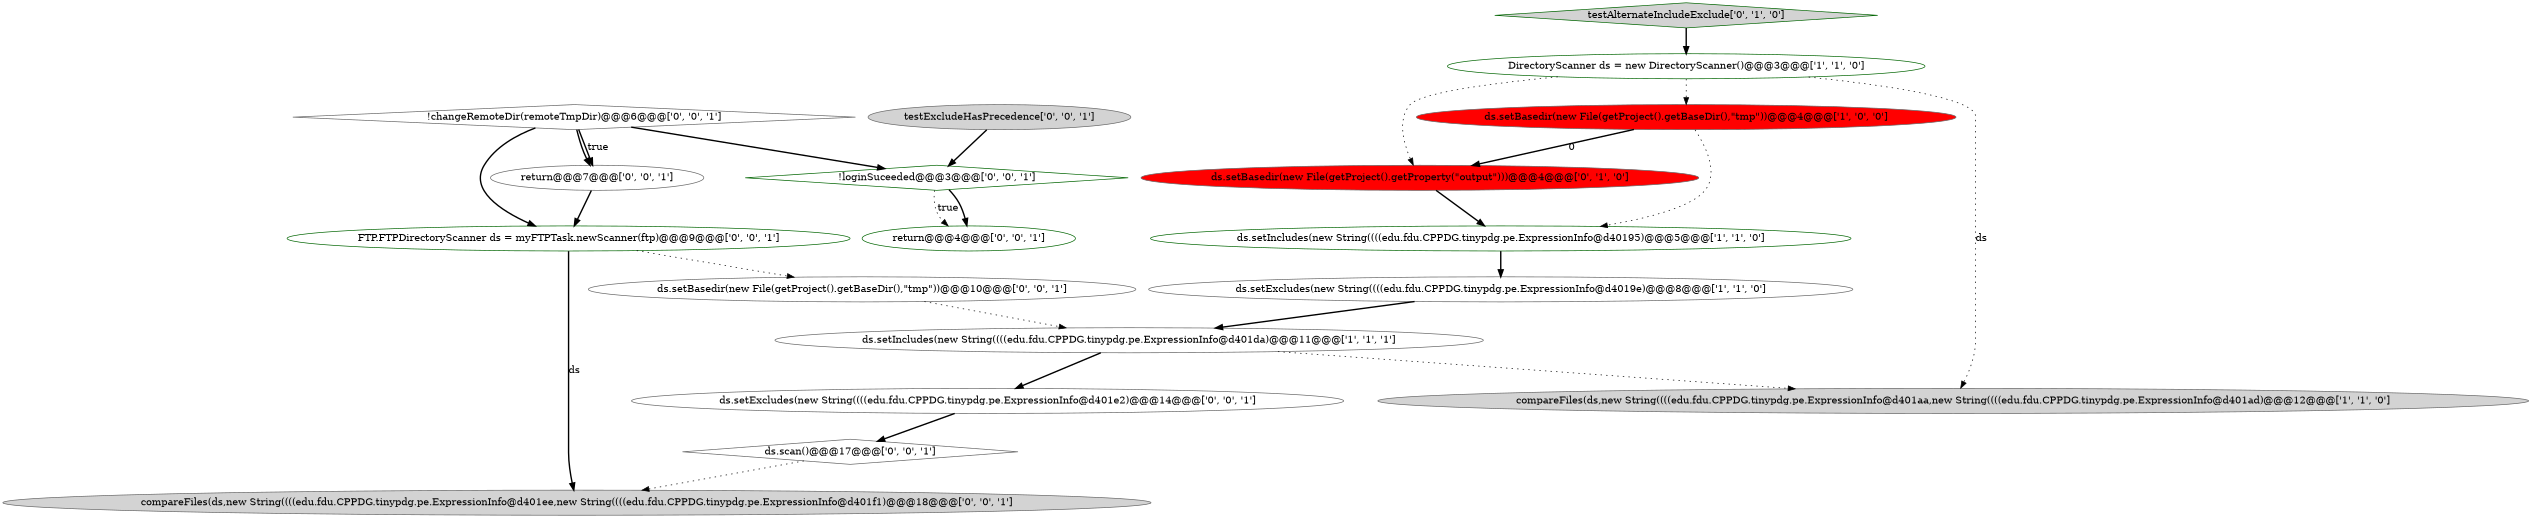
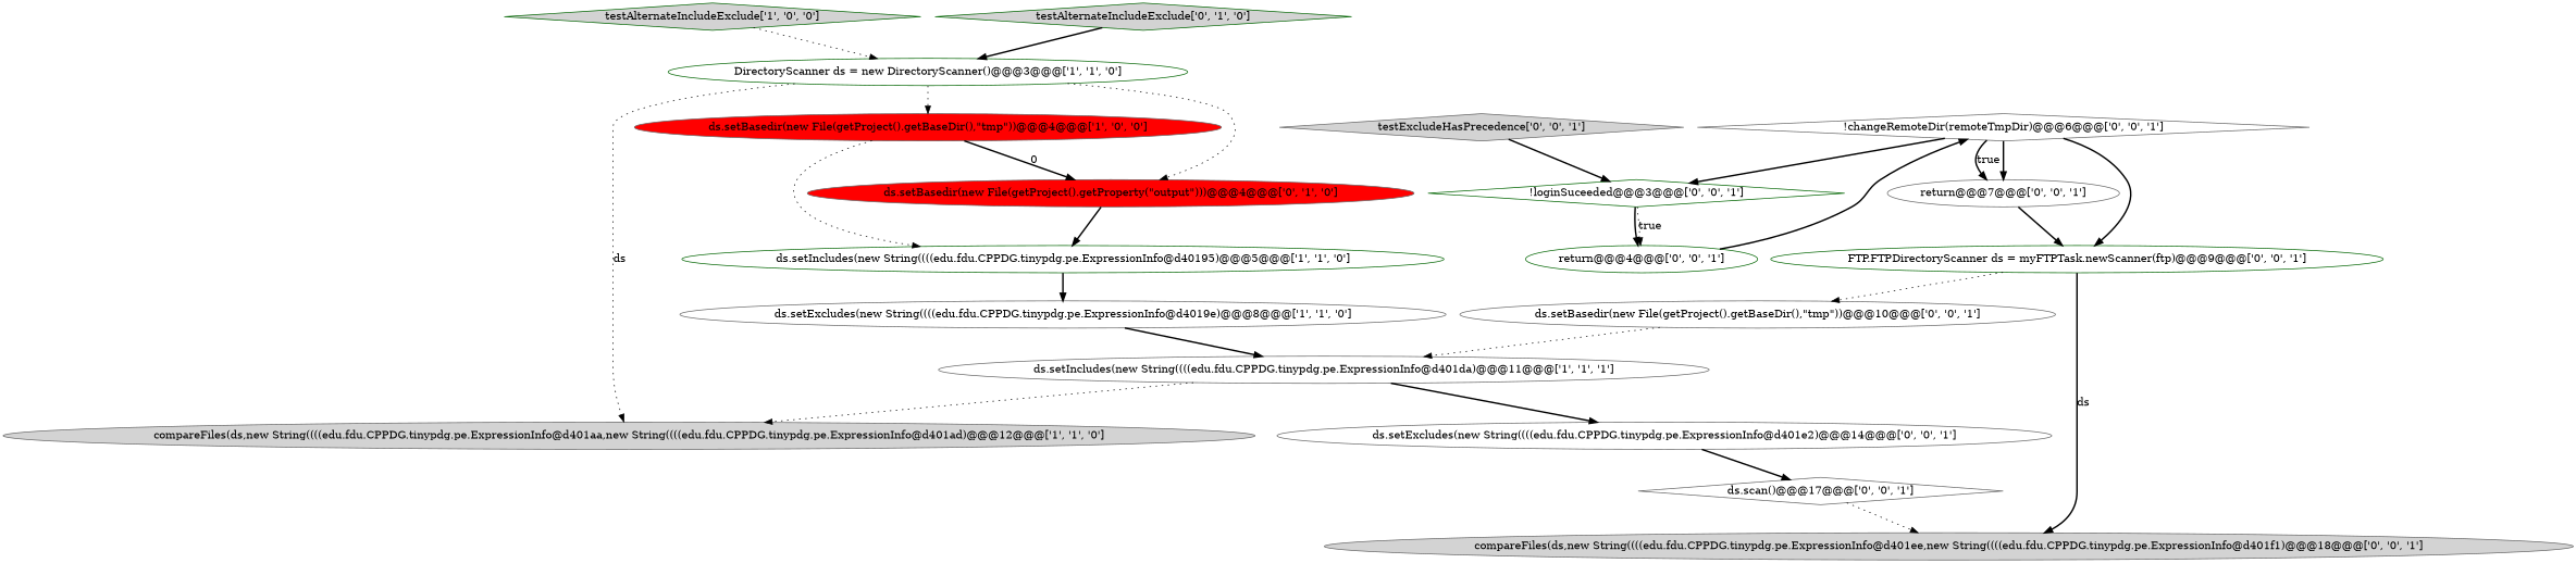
  digraph {
    node [color=gray40 fillcolor=white shape=ellipse style=filled]
    edge [style=bold]
+   n1 [color=darkgreen fillcolor=lightgray label="testAlternateIncludeExclude['1', '0', '0']" shape=diamond]
    n2 [color=darkgreen label="DirectoryScanner ds = new DirectoryScanner()@@@3@@@['1', '1', '0']"]
    n3 [fillcolor=red label="ds.setBasedir(new File(getProject().getBaseDir(),\"tmp\"))@@@4@@@['1', '0', '0']"]
    n4 [fillcolor=red label="ds.setBasedir(new File(getProject().getProperty(\"output\")))@@@4@@@['0', '1', '0']"]
    n5 [fillcolor=lightgray label="compareFiles(ds,new String((((edu.fdu.CPPDG.tinypdg.pe.ExpressionInfo@d401aa,new String((((edu.fdu.CPPDG.tinypdg.pe.ExpressionInfo@d401ad)@@@12@@@['1', '1', '0']"]
    n6 [color=darkgreen label="ds.setIncludes(new String((((edu.fdu.CPPDG.tinypdg.pe.ExpressionInfo@d40195)@@@5@@@['1', '1', '0']"]
    n7 [label="ds.setExcludes(new String((((edu.fdu.CPPDG.tinypdg.pe.ExpressionInfo@d4019e)@@@8@@@['1', '1', '0']"]
    n8 [label="ds.setIncludes(new String((((edu.fdu.CPPDG.tinypdg.pe.ExpressionInfo@d401da)@@@11@@@['1', '1', '1']"]
    n9 [label="ds.setExcludes(new String((((edu.fdu.CPPDG.tinypdg.pe.ExpressionInfo@d401e2)@@@14@@@['0', '0', '1']"]
    n10 [label="ds.scan()@@@17@@@['0', '0', '1']" shape=diamond]
    n11 [color=darkgreen fillcolor=lightgray label="testAlternateIncludeExclude['0', '1', '0']" shape=diamond]
    n12 [color=darkgreen label="FTP.FTPDirectoryScanner ds = myFTPTask.newScanner(ftp)@@@9@@@['0', '0', '1']"]
    n13 [label="ds.setBasedir(new File(getProject().getBaseDir(),\"tmp\"))@@@10@@@['0', '0', '1']"]
    n14 [fillcolor=lightgray label="compareFiles(ds,new String((((edu.fdu.CPPDG.tinypdg.pe.ExpressionInfo@d401ee,new String((((edu.fdu.CPPDG.tinypdg.pe.ExpressionInfo@d401f1)@@@18@@@['0', '0', '1']"]
    n15 [label="!changeRemoteDir(remoteTmpDir)@@@6@@@['0', '0', '1']" shape=diamond]
    n16 [label="return@@@7@@@['0', '0', '1']"]
    n17 [color=darkgreen label="!loginSuceeded@@@3@@@['0', '0', '1']" shape=diamond]
    n18 [color=darkgreen label="return@@@4@@@['0', '0', '1']"]
-   n19 [fillcolor=lightgray label="testExcludeHasPrecedence['0', '0', '1']"]
+   n19 [fillcolor=lightgray label="testExcludeHasPrecedence['0', '0', '1']" shape=diamond]
+   n1 -> n2 [style=dotted]
    n2 -> n3 [style=dotted]
    n2 -> n4 [style=dotted]
    n2 -> n5 [label=ds style=dotted]
    n3 -> n4 [label=0]
    n3 -> n6 [style=dotted]
    n4 -> n6
    n6 -> n7
    n7 -> n8
    n8 -> n5 [style=dotted]
    n8 -> n9
    n9 -> n10
    n10 -> n14 [style=dotted]
    n11 -> n2
    n12 -> n13 [style=dotted]
    n12 -> n14 [label=ds]
    n13 -> n8 [style=dotted]
    n15 -> n12
    n15 -> n16 [label=true]
    n15 -> n16
    n15 -> n17
    n16 -> n12
    n17 -> n18 [label=true style=dotted]
    n17 -> n18
+   n18 -> n15
    n19 -> n17
  }
